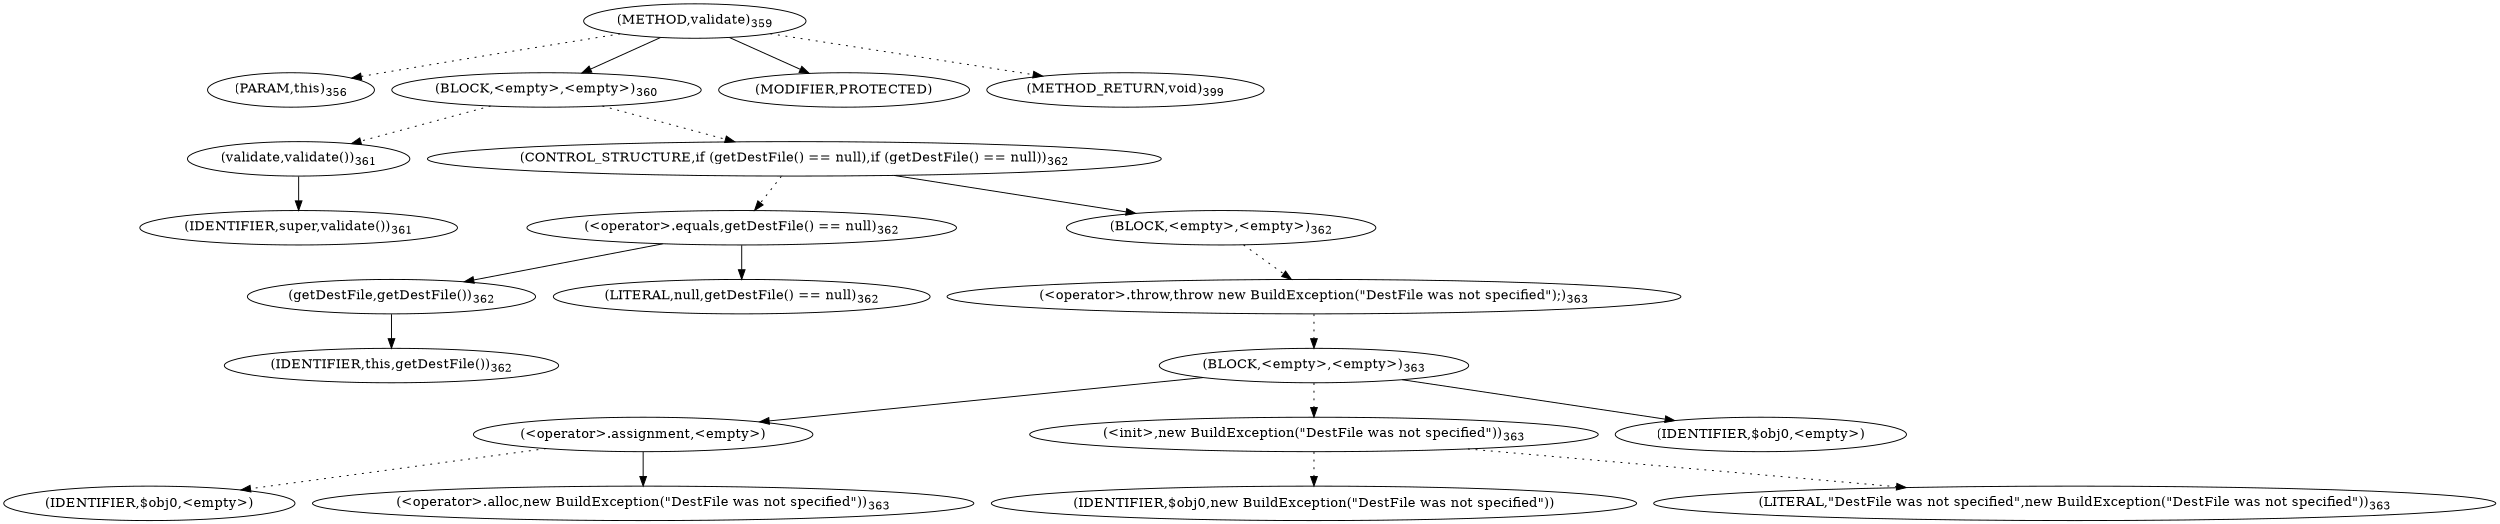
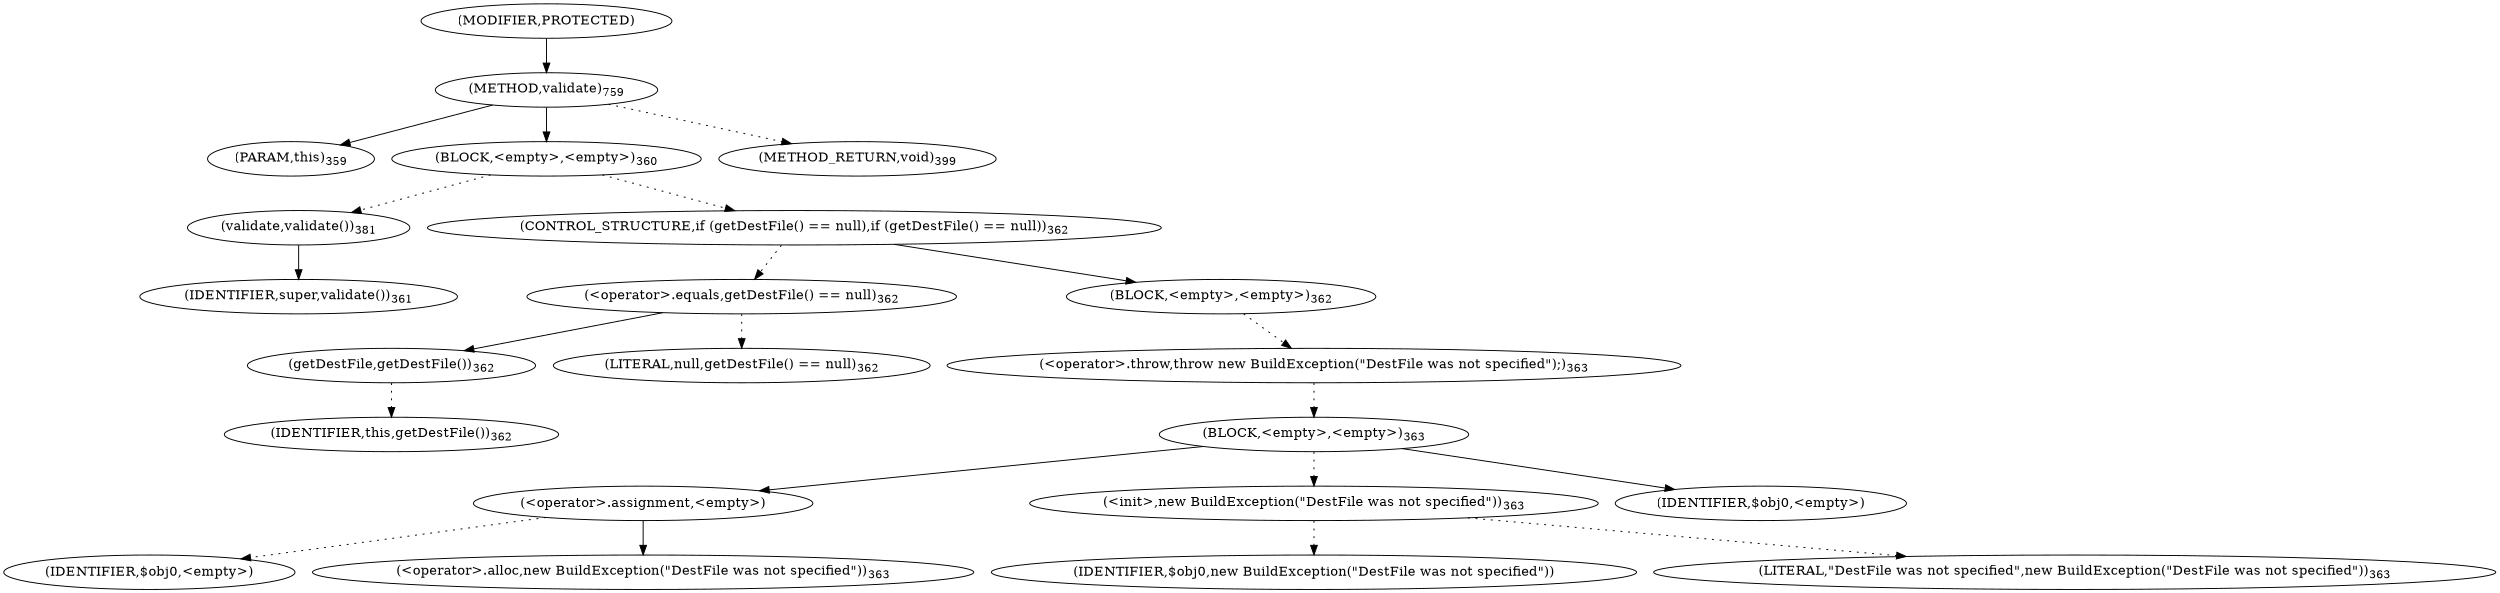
  digraph {
    edge [style=dotted]
-   n1 [label=<(METHOD,validate)<SUB>359</SUB>>]
-   n2 [label=<(PARAM,this)<SUB>356</SUB>>]
+   n1 [label=<(METHOD,validate)<SUB>759</SUB>>]
+   n2 [label=<(PARAM,this)<SUB>359</SUB>>]
    n3 [label=<(BLOCK,&lt;empty&gt;,&lt;empty&gt;)<SUB>360</SUB>>]
    n4 [label=<(MODIFIER,PROTECTED)>]
    n5 [label=<(METHOD_RETURN,void)<SUB>399</SUB>>]
-   n6 [label=<(validate,validate())<SUB>361</SUB>>]
+   n6 [label=<(validate,validate())<SUB>381</SUB>>]
    n7 [label=<(CONTROL_STRUCTURE,if (getDestFile() == null),if (getDestFile() == null))<SUB>362</SUB>>]
    n8 [label=<(IDENTIFIER,super,validate())<SUB>361</SUB>>]
    n9 [label=<(&lt;operator&gt;.equals,getDestFile() == null)<SUB>362</SUB>>]
    n10 [label=<(BLOCK,&lt;empty&gt;,&lt;empty&gt;)<SUB>362</SUB>>]
    n11 [label=<(getDestFile,getDestFile())<SUB>362</SUB>>]
    n12 [label=<(LITERAL,null,getDestFile() == null)<SUB>362</SUB>>]
    n13 [label=<(&lt;operator&gt;.throw,throw new BuildException(&quot;DestFile was not specified&quot;);)<SUB>363</SUB>>]
    n14 [label=<(IDENTIFIER,this,getDestFile())<SUB>362</SUB>>]
    n15 [label=<(BLOCK,&lt;empty&gt;,&lt;empty&gt;)<SUB>363</SUB>>]
    n16 [label=<(&lt;operator&gt;.assignment,&lt;empty&gt;)>]
    n17 [label=<(&lt;init&gt;,new BuildException(&quot;DestFile was not specified&quot;))<SUB>363</SUB>>]
    n18 [label=<(IDENTIFIER,$obj0,&lt;empty&gt;)>]
    n19 [label=<(IDENTIFIER,$obj0,&lt;empty&gt;)>]
    n20 [label=<(&lt;operator&gt;.alloc,new BuildException(&quot;DestFile was not specified&quot;))<SUB>363</SUB>>]
    n21 [label=<(IDENTIFIER,$obj0,new BuildException(&quot;DestFile was not specified&quot;))>]
    n22 [label=<(LITERAL,&quot;DestFile was not specified&quot;,new BuildException(&quot;DestFile was not specified&quot;))<SUB>363</SUB>>]
-   n1 -> n2
+   n1 -> n2 [style=solid]
    n1 -> n3 [style=solid]
-   n1 -> n4 [style=solid]
+   n4 -> n1 [style=solid]
    n1 -> n5
    n3 -> n6
    n3 -> n7
    n6 -> n8 [style=solid]
    n7 -> n9
    n7 -> n10 [style=solid]
    n9 -> n11 [style=solid]
-   n9 -> n12 [style=solid]
+   n9 -> n12
    n10 -> n13
-   n11 -> n14 [style=solid]
+   n11 -> n14
    n13 -> n15
    n15 -> n16 [style=solid]
    n15 -> n17
    n15 -> n18 [style=solid]
    n16 -> n19
    n16 -> n20 [style=solid]
    n17 -> n21
    n17 -> n22
  }
